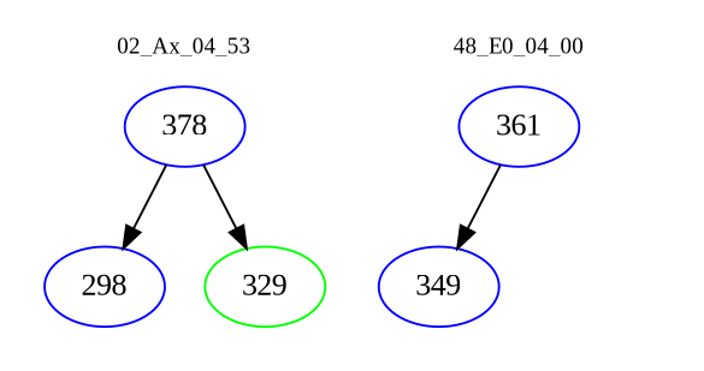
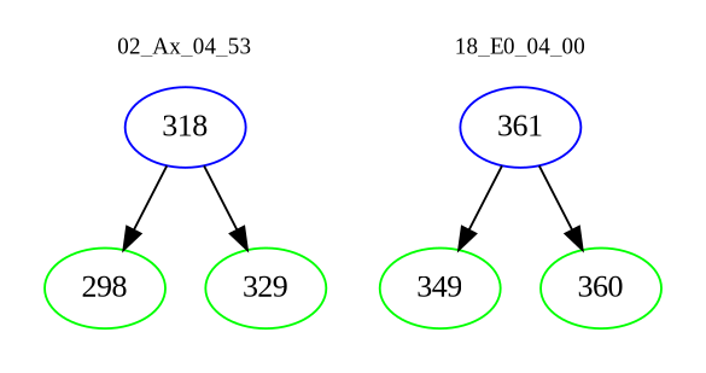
  digraph {
    fontname="Liberation Serif"
    node [color=green fontname="Liberation Serif"]
    edge [color=black fontname="Liberation Serif"]
-   n1 [color=blue label=378]
-   n2 [color=blue label=298]
+   n1 [color=blue label=318]
+   n2 [label=298]
    n3 [label=329]
    n4 [color=blue label=361]
-   n5 [color=blue label=349]
+   n5 [label=349]
+   n6 [label=360]
    subgraph cluster_1 {
      color=white
      fontsize=10
      label="02_Ax_04_53"
      n1
      n2
      n3
    }
    subgraph cluster_2 {
      color=white
      fontsize=10
-     label="48_E0_04_00"
+     label="18_E0_04_00"
      n4
      n5
+     n6
    }
    n1 -> n2
    n1 -> n3
    n4 -> n5
+   n4 -> n6
  }
